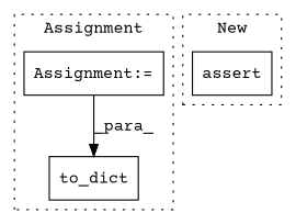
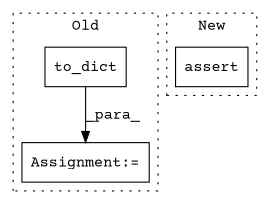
  digraph {
    fontname="Courier Prime"
    node [a=32 shape=box fontname="Courier Prime"]
    n1 [l=9 label=to_dict s=7774]
    n2 [a=7 l=1 label="Assignment:=" s=7766]
    n3 [l="18,1" label=assert s="7214,7294"]
    subgraph cluster_1 {
-     label=Assignment
+     label=Old
      style=dotted
      n1
      n2
    }
    subgraph cluster_2 {
      label=New
      style=dotted
      n3
    }
-   n2 -> n1 [label=_para_ fontname="Courier Prime"]
+   n1 -> n2 [label=_para_ fontname="Courier Prime"]
  }
